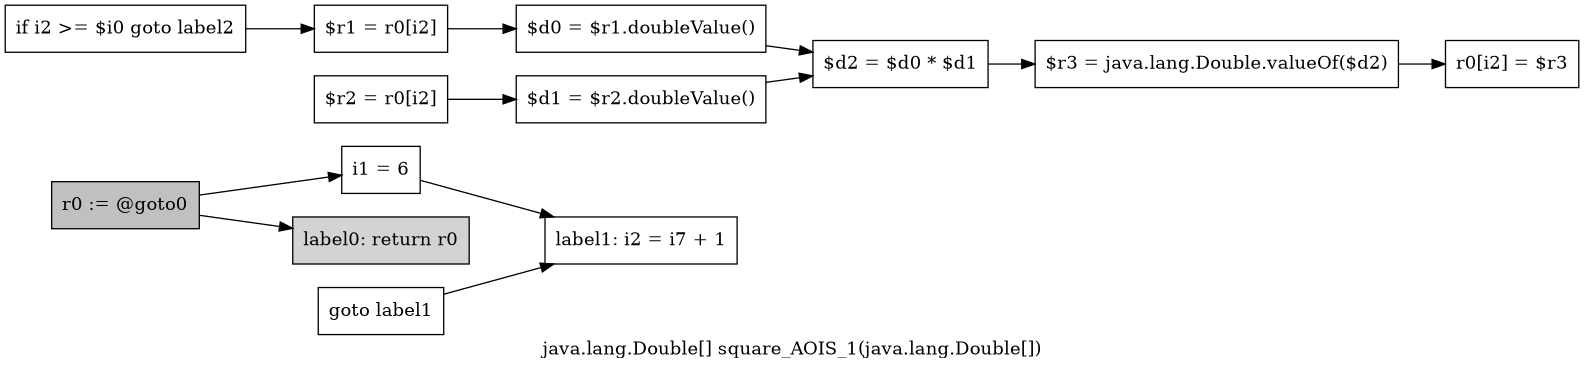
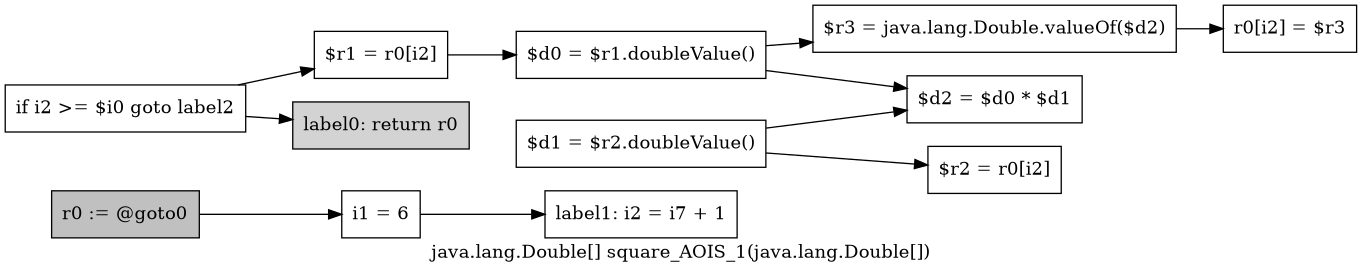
  digraph {
    label="java.lang.Double[] square_AOIS_1(java.lang.Double[])"
    rankdir=LR
    node [shape=box]
    n1 [fillcolor=gray label="r0 := @goto0" style=filled]
    n2 [label="i1 = 6"]
    n3 [label="label1: i2 = i7 + 1"]
    n4 [label="if i2 >= $i0 goto label2"]
    n5 [label="$r1 = r0[i2]"]
    n6 [fillcolor=lightgray label="label0: return r0" style=filled]
    n7 [label="$d0 = $r1.doubleValue()"]
    n8 [label="$d2 = $d0 * $d1"]
    n9 [label="$r2 = r0[i2]"]
    n10 [label="$d1 = $r2.doubleValue()"]
    n11 [label="$r3 = java.lang.Double.valueOf($d2)"]
    n12 [label="r0[i2] = $r3"]
-   n13 [label="goto label1"]
    n1 -> n2
    n2 -> n3
    n4 -> n5
-   n1 -> n6
+   n4 -> n6
    n5 -> n7
    n7 -> n8
-   n8 -> n11
-   n9 -> n10
+   n7 -> n11
+   n10 -> n9
    n10 -> n8
    n11 -> n12
-   n13 -> n3
  }
